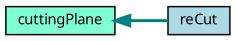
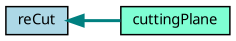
  digraph {
    rankdir=LR
    fontname="Noto Sans"
    node [color=black fontname="Noto Sans" fontsize=10 shape=record style=filled]
    n1 [fillcolor=lightblue fontcolor=black height=0.2 label=reCut width=0.4]
    n2 [height=0.2 label=cuttingPlane width=0.4 fillcolor=aquamarine]
-   n2 -> n1 [color=teal dir=back fontname="Noto Sans" fontsize=10 labelfontname=Helvetica labelfontsize=10 style=bold]
+   n1 -> n2 [color=teal dir=back fontname="Noto Sans" fontsize=10 labelfontname=Helvetica labelfontsize=10 style=bold]
  }
